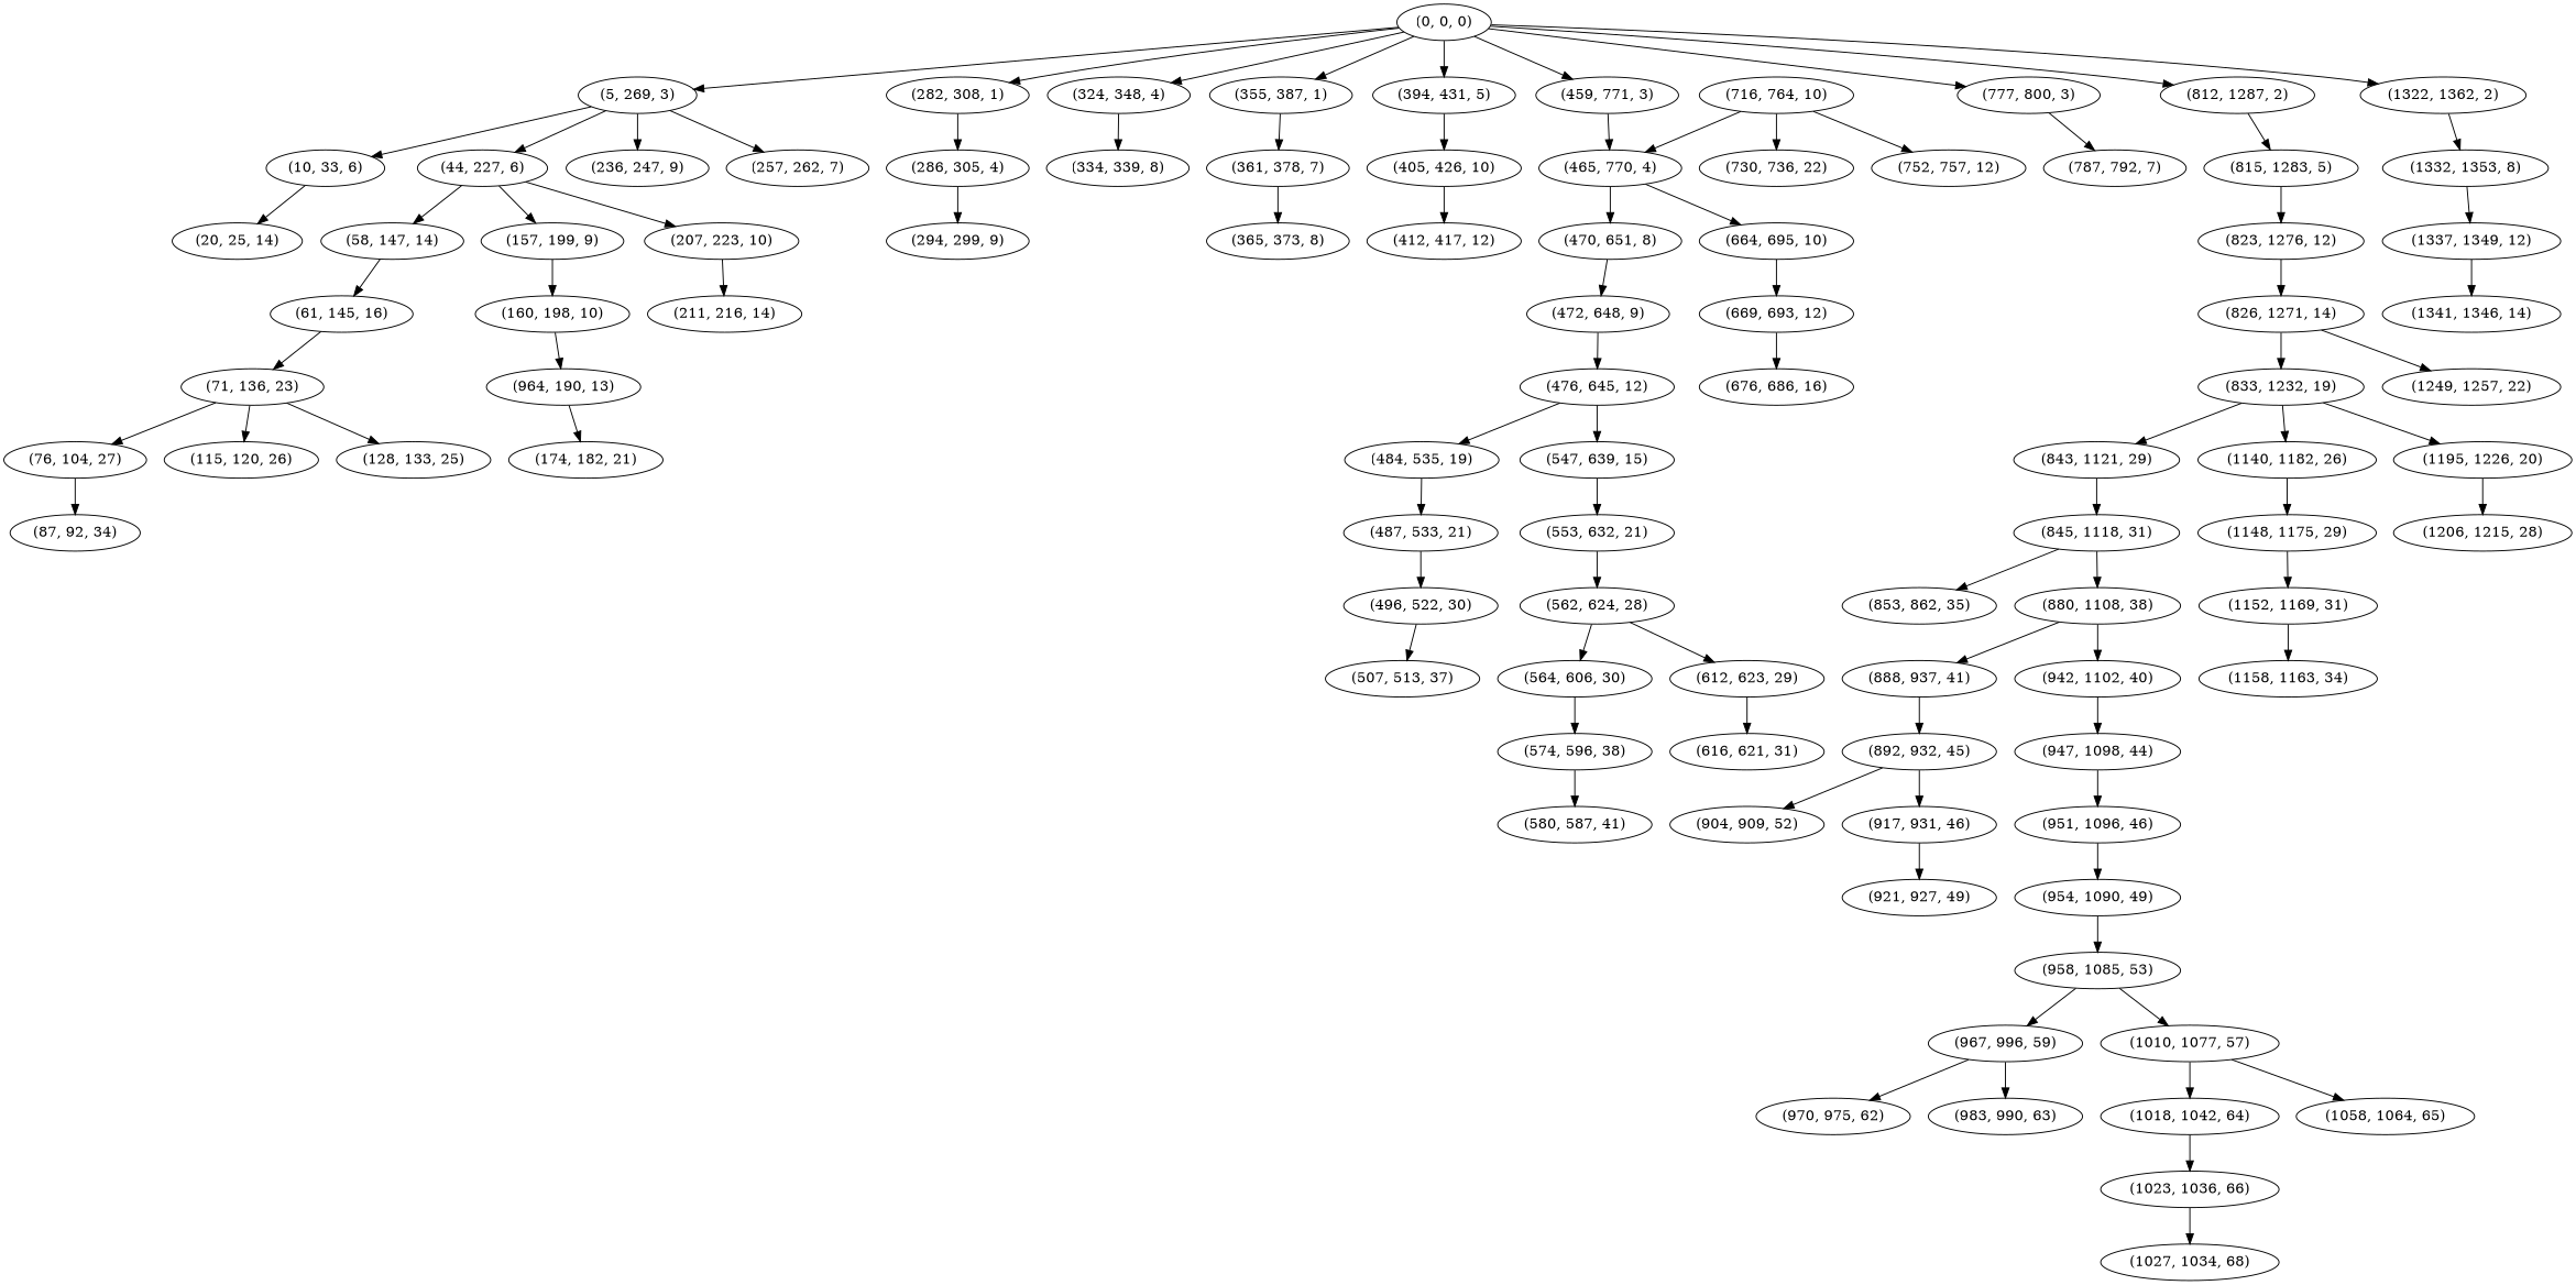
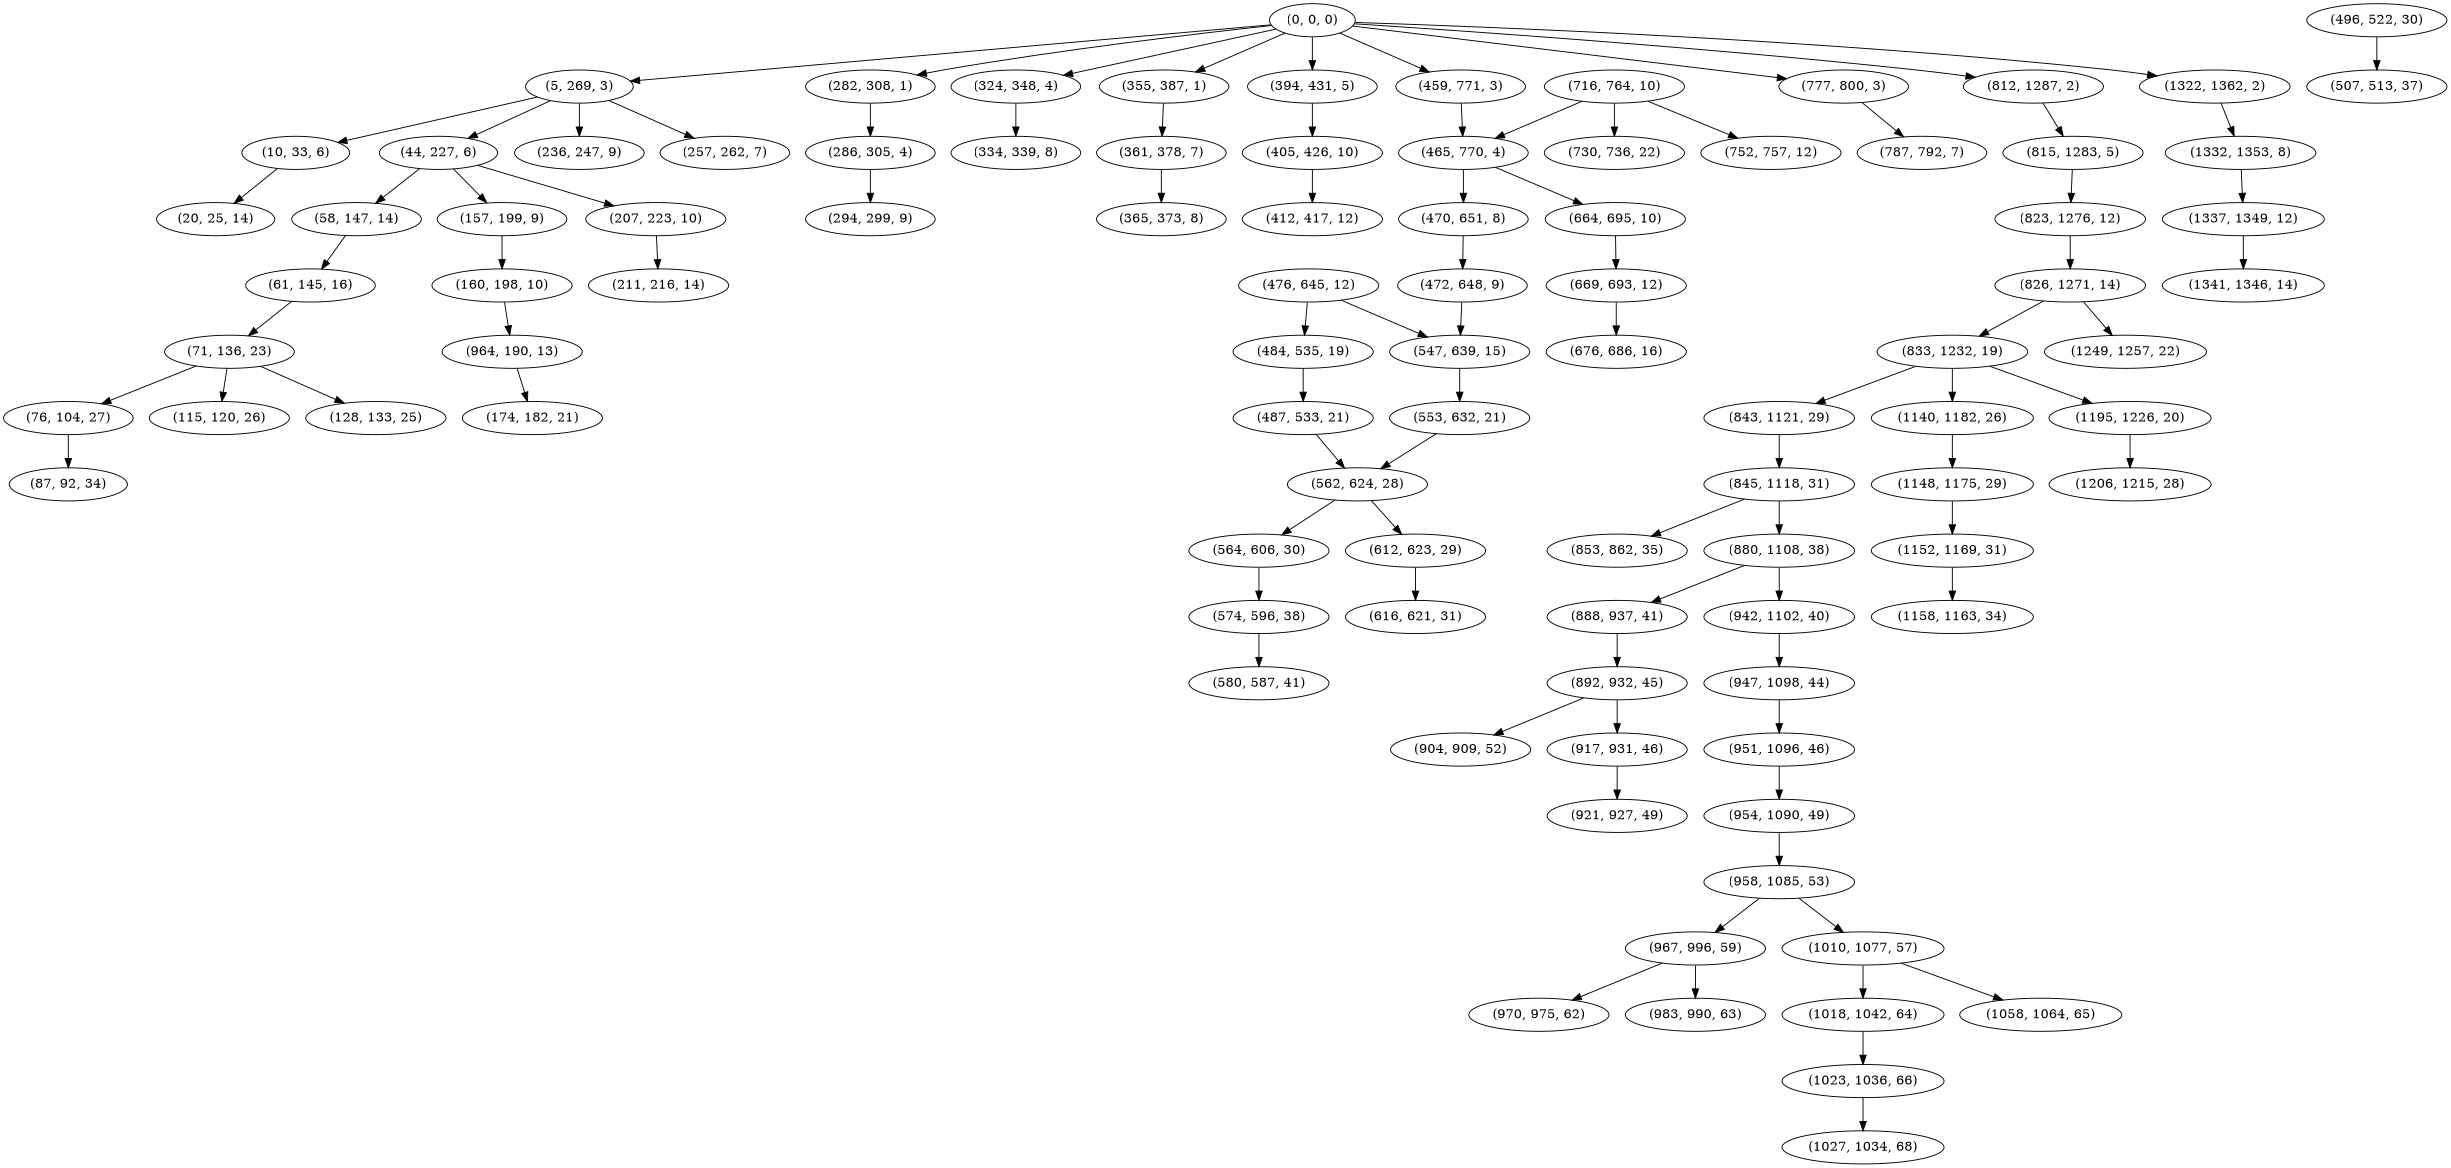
  digraph {
    "(0, 0, 0)"
    "(5, 269, 3)"
    "(282, 308, 1)"
    "(324, 348, 4)"
    "(355, 387, 1)"
    "(394, 431, 5)"
    "(459, 771, 3)"
    "(777, 800, 3)"
    "(812, 1287, 2)"
    "(1322, 1362, 2)"
    "(10, 33, 6)"
    "(44, 227, 6)"
    "(236, 247, 9)"
    "(257, 262, 7)"
    "(286, 305, 4)"
    "(334, 339, 8)"
    "(361, 378, 7)"
    "(405, 426, 10)"
    "(465, 770, 4)"
    "(787, 792, 7)"
    "(815, 1283, 5)"
    "(1332, 1353, 8)"
    "(20, 25, 14)"
    "(58, 147, 14)"
    "(157, 199, 9)"
    "(207, 223, 10)"
    "(61, 145, 16)"
    "(160, 198, 10)"
    "(211, 216, 14)"
    "(71, 136, 23)"
    "(76, 104, 27)"
    "(115, 120, 26)"
    "(128, 133, 25)"
    "(87, 92, 34)"
    n35 [label="(964, 190, 13)"]
    "(174, 182, 21)"
    "(294, 299, 9)"
    "(365, 373, 8)"
    "(412, 417, 12)"
    "(470, 651, 8)"
    "(664, 695, 10)"
    "(472, 648, 9)"
    "(669, 693, 12)"
    "(716, 764, 10)"
    "(730, 736, 22)"
    "(752, 757, 12)"
    "(476, 645, 12)"
    "(484, 535, 19)"
    "(547, 639, 15)"
    "(487, 533, 21)"
    "(553, 632, 21)"
    "(496, 522, 30)"
    "(507, 513, 37)"
    "(562, 624, 28)"
    "(564, 606, 30)"
    "(612, 623, 29)"
    "(574, 596, 38)"
    "(616, 621, 31)"
    "(580, 587, 41)"
    "(676, 686, 16)"
    "(823, 1276, 12)"
    "(826, 1271, 14)"
    "(833, 1232, 19)"
    "(1249, 1257, 22)"
    "(843, 1121, 29)"
    "(1140, 1182, 26)"
    "(1195, 1226, 20)"
    "(845, 1118, 31)"
    "(1148, 1175, 29)"
    "(1206, 1215, 28)"
    "(853, 862, 35)"
    "(880, 1108, 38)"
    "(888, 937, 41)"
    "(942, 1102, 40)"
    "(892, 932, 45)"
    "(947, 1098, 44)"
    "(904, 909, 52)"
    "(917, 931, 46)"
    "(921, 927, 49)"
    "(951, 1096, 46)"
    "(954, 1090, 49)"
    "(958, 1085, 53)"
    "(967, 996, 59)"
    "(1010, 1077, 57)"
    "(970, 975, 62)"
    "(983, 990, 63)"
    "(1018, 1042, 64)"
    "(1058, 1064, 65)"
    "(1023, 1036, 66)"
    "(1027, 1034, 68)"
    "(1152, 1169, 31)"
    "(1158, 1163, 34)"
    "(1337, 1349, 12)"
    "(1341, 1346, 14)"
    "(0, 0, 0)" -> "(5, 269, 3)"
    "(0, 0, 0)" -> "(282, 308, 1)"
    "(0, 0, 0)" -> "(324, 348, 4)"
    "(0, 0, 0)" -> "(355, 387, 1)"
    "(0, 0, 0)" -> "(394, 431, 5)"
    "(0, 0, 0)" -> "(459, 771, 3)"
    "(0, 0, 0)" -> "(777, 800, 3)"
    "(0, 0, 0)" -> "(812, 1287, 2)"
    "(0, 0, 0)" -> "(1322, 1362, 2)"
    "(5, 269, 3)" -> "(10, 33, 6)"
    "(5, 269, 3)" -> "(44, 227, 6)"
    "(5, 269, 3)" -> "(236, 247, 9)"
    "(5, 269, 3)" -> "(257, 262, 7)"
    "(282, 308, 1)" -> "(286, 305, 4)"
    "(324, 348, 4)" -> "(334, 339, 8)"
    "(355, 387, 1)" -> "(361, 378, 7)"
    "(394, 431, 5)" -> "(405, 426, 10)"
    "(459, 771, 3)" -> "(465, 770, 4)"
    "(777, 800, 3)" -> "(787, 792, 7)"
    "(812, 1287, 2)" -> "(815, 1283, 5)"
    "(1322, 1362, 2)" -> "(1332, 1353, 8)"
    "(10, 33, 6)" -> "(20, 25, 14)"
    "(44, 227, 6)" -> "(58, 147, 14)"
    "(44, 227, 6)" -> "(157, 199, 9)"
    "(44, 227, 6)" -> "(207, 223, 10)"
    "(286, 305, 4)" -> "(294, 299, 9)"
    "(361, 378, 7)" -> "(365, 373, 8)"
    "(405, 426, 10)" -> "(412, 417, 12)"
    "(465, 770, 4)" -> "(470, 651, 8)"
    "(465, 770, 4)" -> "(664, 695, 10)"
    "(815, 1283, 5)" -> "(823, 1276, 12)"
    "(1332, 1353, 8)" -> "(1337, 1349, 12)"
    "(58, 147, 14)" -> "(61, 145, 16)"
    "(157, 199, 9)" -> "(160, 198, 10)"
    "(207, 223, 10)" -> "(211, 216, 14)"
    "(61, 145, 16)" -> "(71, 136, 23)"
    "(160, 198, 10)" -> n35
    "(71, 136, 23)" -> "(76, 104, 27)"
    "(71, 136, 23)" -> "(115, 120, 26)"
    "(71, 136, 23)" -> "(128, 133, 25)"
    "(76, 104, 27)" -> "(87, 92, 34)"
    n35 -> "(174, 182, 21)"
    "(470, 651, 8)" -> "(472, 648, 9)"
    "(664, 695, 10)" -> "(669, 693, 12)"
-   "(472, 648, 9)" -> "(476, 645, 12)"
+   "(472, 648, 9)" -> "(547, 639, 15)"
    "(669, 693, 12)" -> "(676, 686, 16)"
    "(716, 764, 10)" -> "(465, 770, 4)"
    "(716, 764, 10)" -> "(730, 736, 22)"
    "(716, 764, 10)" -> "(752, 757, 12)"
    "(476, 645, 12)" -> "(484, 535, 19)"
    "(476, 645, 12)" -> "(547, 639, 15)"
    "(484, 535, 19)" -> "(487, 533, 21)"
    "(547, 639, 15)" -> "(553, 632, 21)"
-   "(487, 533, 21)" -> "(496, 522, 30)"
+   "(487, 533, 21)" -> "(562, 624, 28)"
    "(553, 632, 21)" -> "(562, 624, 28)"
    "(496, 522, 30)" -> "(507, 513, 37)"
    "(562, 624, 28)" -> "(564, 606, 30)"
    "(562, 624, 28)" -> "(612, 623, 29)"
    "(564, 606, 30)" -> "(574, 596, 38)"
    "(612, 623, 29)" -> "(616, 621, 31)"
    "(574, 596, 38)" -> "(580, 587, 41)"
    "(823, 1276, 12)" -> "(826, 1271, 14)"
    "(826, 1271, 14)" -> "(833, 1232, 19)"
    "(826, 1271, 14)" -> "(1249, 1257, 22)"
    "(833, 1232, 19)" -> "(843, 1121, 29)"
    "(833, 1232, 19)" -> "(1140, 1182, 26)"
    "(833, 1232, 19)" -> "(1195, 1226, 20)"
    "(843, 1121, 29)" -> "(845, 1118, 31)"
    "(1140, 1182, 26)" -> "(1148, 1175, 29)"
    "(1195, 1226, 20)" -> "(1206, 1215, 28)"
    "(845, 1118, 31)" -> "(853, 862, 35)"
    "(845, 1118, 31)" -> "(880, 1108, 38)"
    "(1148, 1175, 29)" -> "(1152, 1169, 31)"
    "(880, 1108, 38)" -> "(888, 937, 41)"
    "(880, 1108, 38)" -> "(942, 1102, 40)"
    "(888, 937, 41)" -> "(892, 932, 45)"
    "(942, 1102, 40)" -> "(947, 1098, 44)"
    "(892, 932, 45)" -> "(904, 909, 52)"
    "(892, 932, 45)" -> "(917, 931, 46)"
    "(947, 1098, 44)" -> "(951, 1096, 46)"
    "(917, 931, 46)" -> "(921, 927, 49)"
    "(951, 1096, 46)" -> "(954, 1090, 49)"
    "(954, 1090, 49)" -> "(958, 1085, 53)"
    "(958, 1085, 53)" -> "(967, 996, 59)"
    "(958, 1085, 53)" -> "(1010, 1077, 57)"
    "(967, 996, 59)" -> "(970, 975, 62)"
    "(967, 996, 59)" -> "(983, 990, 63)"
    "(1010, 1077, 57)" -> "(1018, 1042, 64)"
    "(1010, 1077, 57)" -> "(1058, 1064, 65)"
    "(1018, 1042, 64)" -> "(1023, 1036, 66)"
    "(1023, 1036, 66)" -> "(1027, 1034, 68)"
    "(1152, 1169, 31)" -> "(1158, 1163, 34)"
    "(1337, 1349, 12)" -> "(1341, 1346, 14)"
  }
